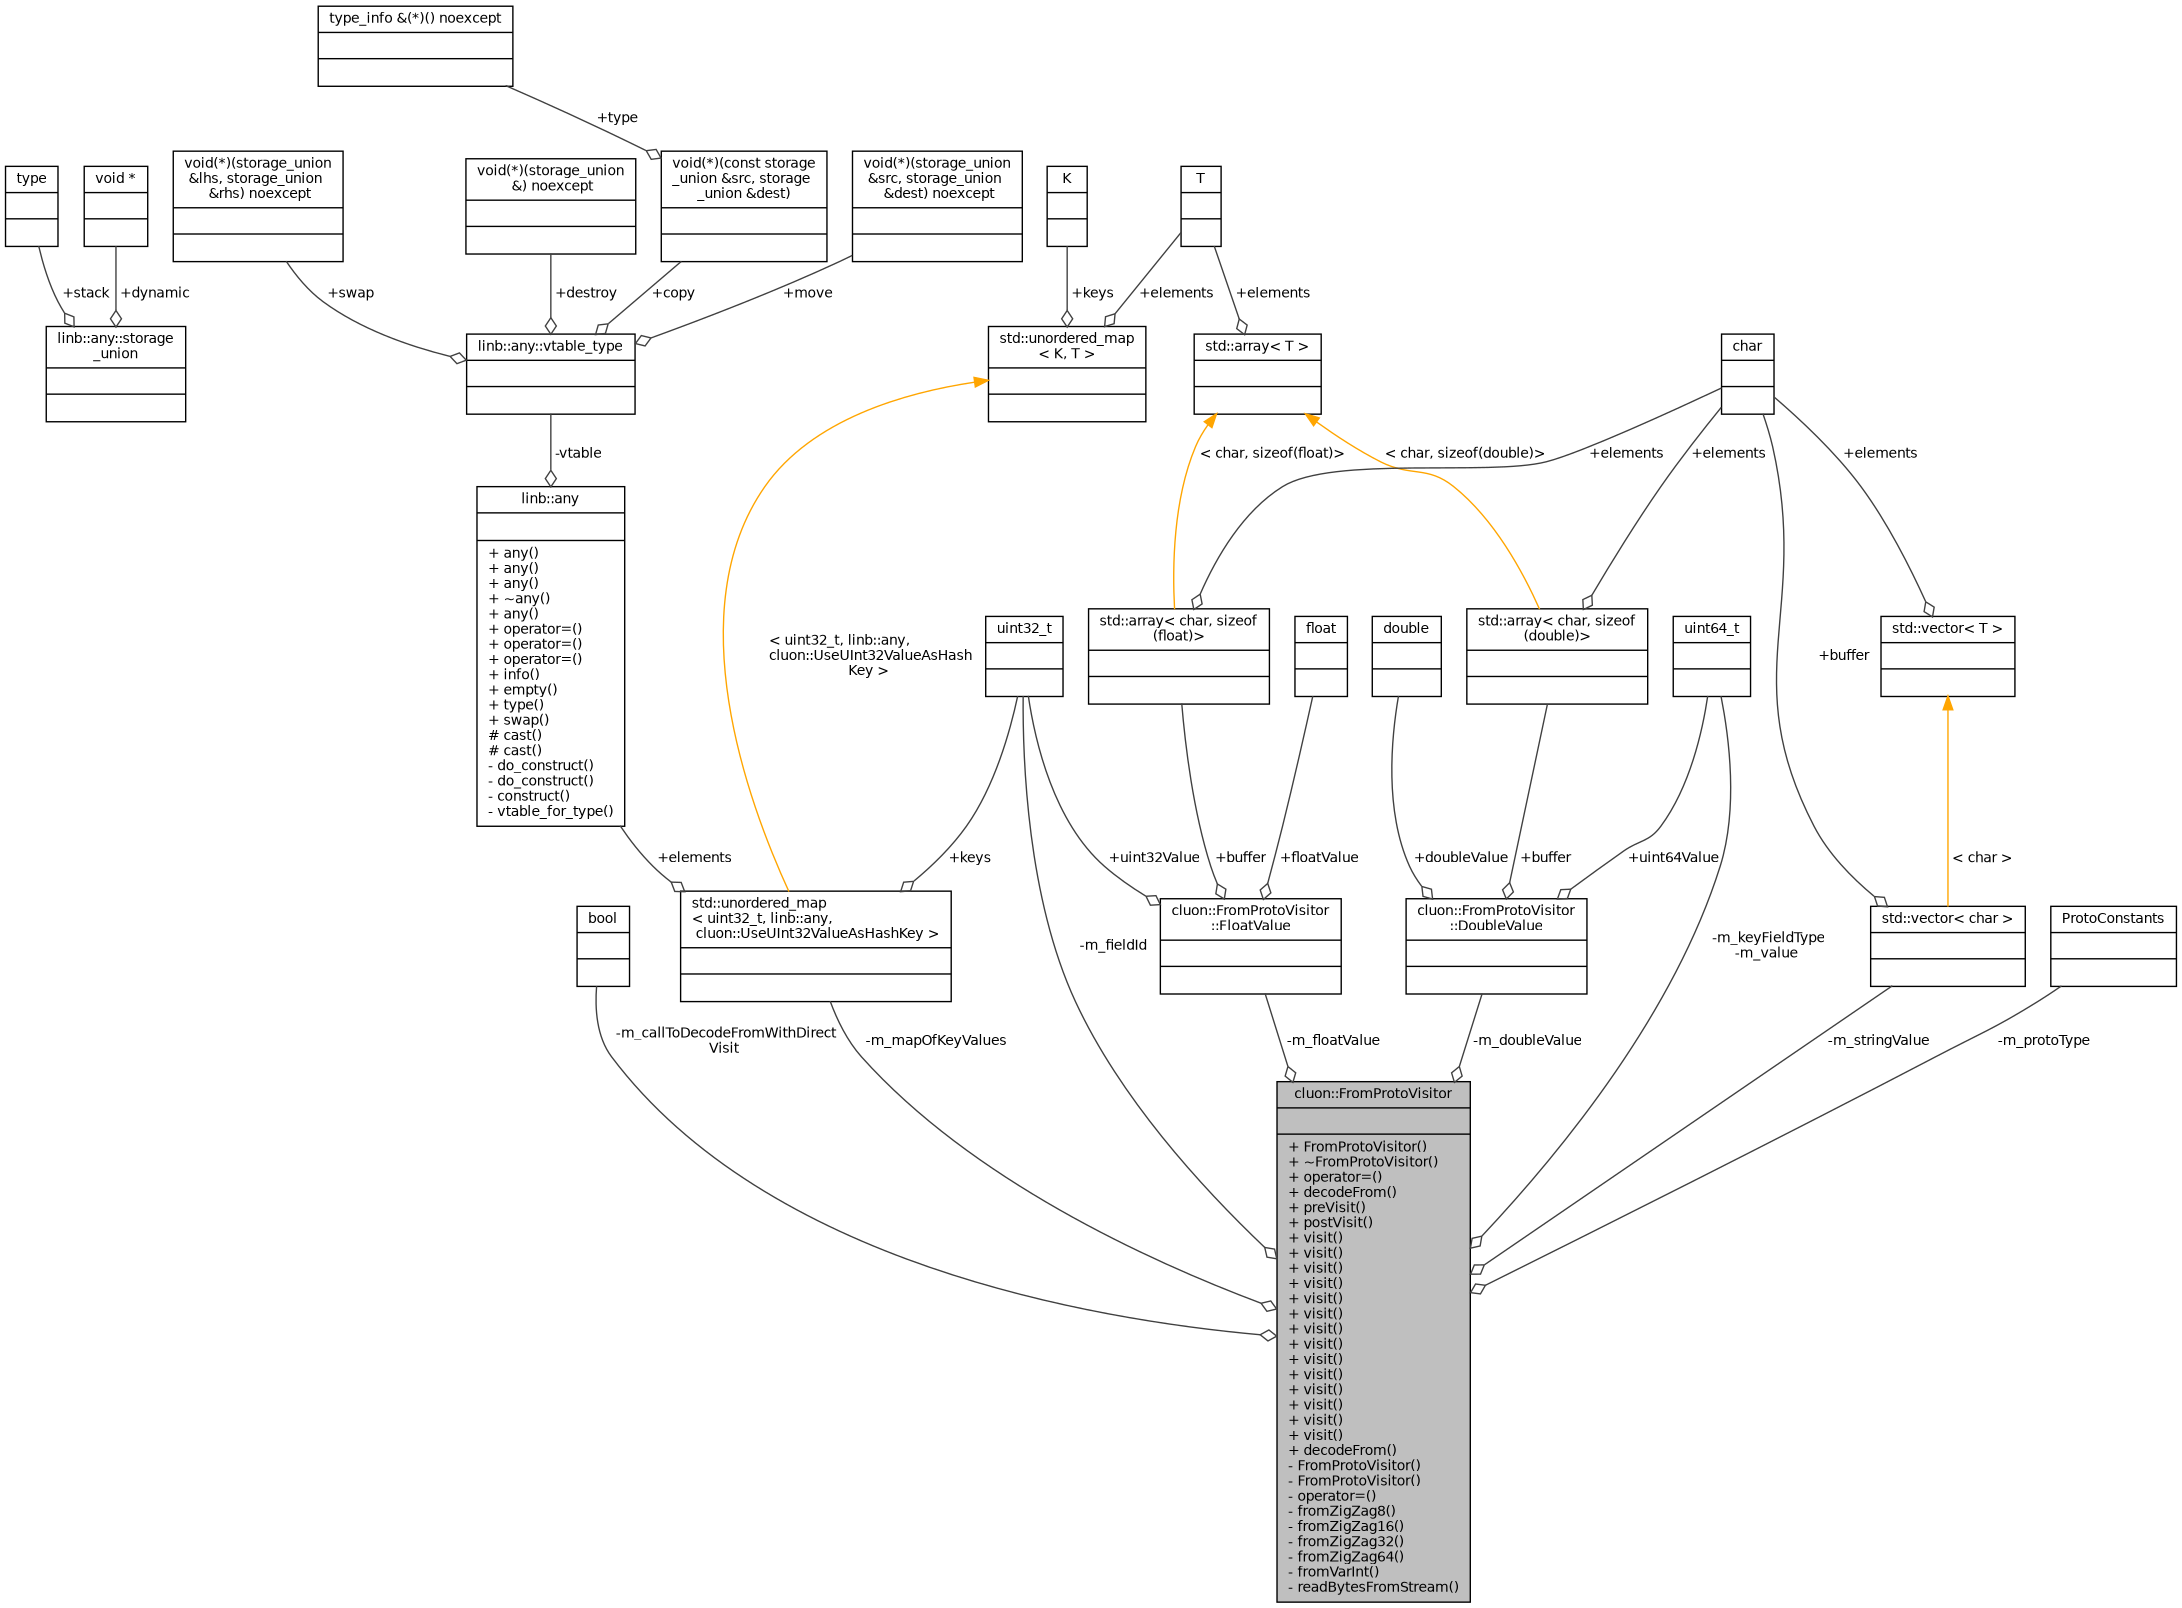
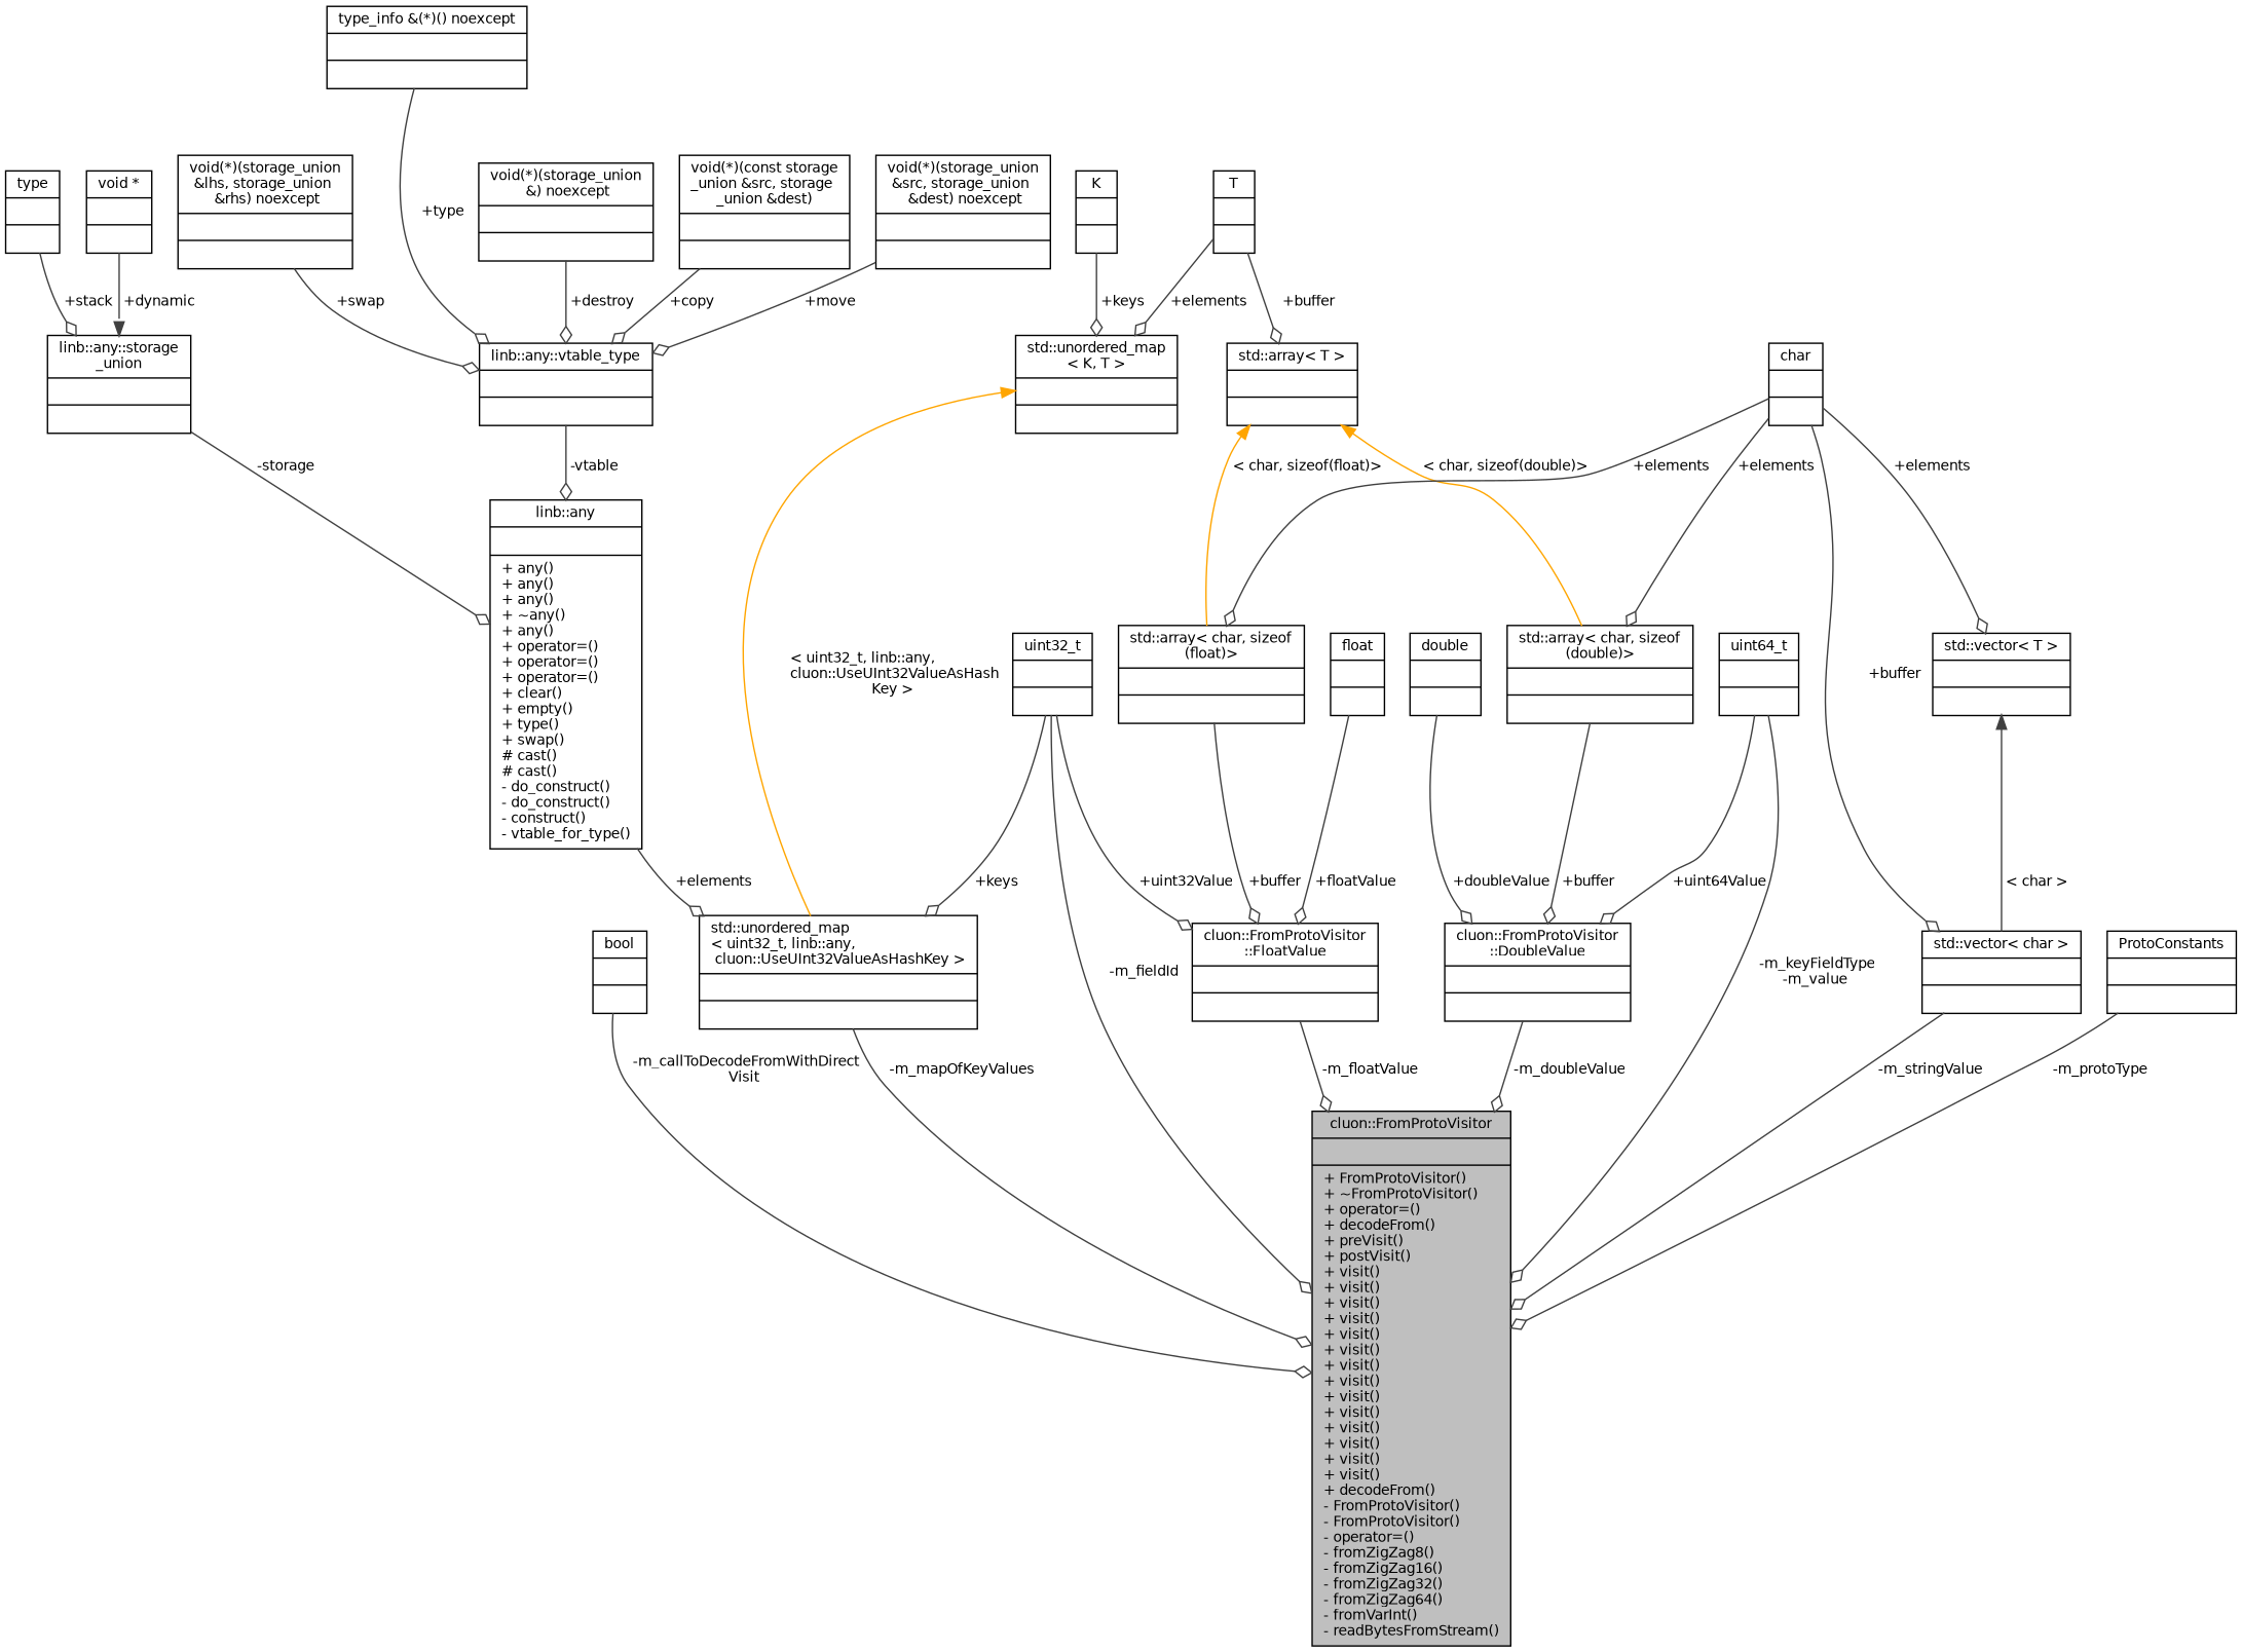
  digraph {
    node [color=black fillcolor=white fontname=Helvetica fontsize=10 shape=record style=filled]
    edge [arrowhead=odiamond color=grey25 fontname=Helvetica fontsize=10 labelfontname=Helvetica labelfontsize=10 style=solid]
    n1 [fillcolor=grey75 fontcolor=black height=0.2 label="{cluon::FromProtoVisitor\n||+ FromProtoVisitor()\l+ ~FromProtoVisitor()\l+ operator=()\l+ decodeFrom()\l+ preVisit()\l+ postVisit()\l+ visit()\l+ visit()\l+ visit()\l+ visit()\l+ visit()\l+ visit()\l+ visit()\l+ visit()\l+ visit()\l+ visit()\l+ visit()\l+ visit()\l+ visit()\l+ visit()\l+ decodeFrom()\l- FromProtoVisitor()\l- FromProtoVisitor()\l- operator=()\l- fromZigZag8()\l- fromZigZag16()\l- fromZigZag32()\l- fromZigZag64()\l- fromVarInt()\l- readBytesFromStream()\l}" width=0.4]
    n2 [height=0.2 label="{bool\n||}" width=0.4]
    n3 [height=0.2 label="{std::unordered_map\l\< uint32_t, linb::any,\l cluon::UseUInt32ValueAsHashKey \>\n||}" width=0.4]
    n4 [height=0.2 label="{uint32_t\n||}" width=0.4]
    n5 [height=0.2 label="{cluon::FromProtoVisitor\l::FloatValue\n||}" width=0.4]
-   n6 [height=0.2 label="{linb::any\n||+ any()\l+ any()\l+ any()\l+ ~any()\l+ any()\l+ operator=()\l+ operator=()\l+ operator=()\l+ info()\l+ empty()\l+ type()\l+ swap()\l# cast()\l# cast()\l- do_construct()\l- do_construct()\l- construct()\l- vtable_for_type()\l}" width=0.4]
+   n6 [height=0.2 label="{linb::any\n||+ any()\l+ any()\l+ any()\l+ ~any()\l+ any()\l+ operator=()\l+ operator=()\l+ operator=()\l+ clear()\l+ empty()\l+ type()\l+ swap()\l# cast()\l# cast()\l- do_construct()\l- do_construct()\l- construct()\l- vtable_for_type()\l}" width=0.4]
    n7 [height=0.2 label="{linb::any::storage\l_union\n||}" width=0.4]
    n8 [height=0.2 label="{void *\n||}" width=0.4]
    n9 [height=0.2 label="{type\n||}" width=0.4]
    n10 [height=0.2 label="{linb::any::vtable_type\n||}" width=0.4]
    n11 [height=0.2 label="{type_info &(*)() noexcept\n||}" width=0.4]
    n12 [height=0.2 label="{void(*)(storage_union\l &) noexcept\n||}" width=0.4]
    n13 [height=0.2 label="{void(*)(const storage\l_union &src, storage\l_union &dest)\n||}" width=0.4]
    n14 [height=0.2 label="{void(*)(storage_union\l &src, storage_union\l &dest) noexcept\n||}" width=0.4]
    n15 [height=0.2 label="{void(*)(storage_union\l &lhs, storage_union\l &rhs) noexcept\n||}" width=0.4]
    n16 [height=0.2 label="{std::unordered_map\l\< K, T \>\n||}" width=0.4]
    n17 [height=0.2 label="{K\n||}" width=0.4]
    n18 [height=0.2 label="{T\n||}" width=0.4]
    n19 [height=0.2 label="{std::array\< T \>\n||}" width=0.4]
    n20 [height=0.2 label="{std::array\< char, sizeof\l(double)\>\n||}" width=0.4]
    n21 [height=0.2 label="{std::array\< char, sizeof\l(float)\>\n||}" width=0.4]
    n22 [height=0.2 label="{std::vector\< T \>\n||}" width=0.4]
    n23 [height=0.2 label="{std::vector\< char \>\n||}" width=0.4]
    n24 [height=0.2 label="{uint64_t\n||}" width=0.4]
    n25 [height=0.2 label="{cluon::FromProtoVisitor\l::DoubleValue\n||}" width=0.4]
    n26 [height=0.2 label="{char\n||}" width=0.4]
    n27 [height=0.2 label="{double\n||}" width=0.4]
    n28 [height=0.2 label="{float\n||}" width=0.4]
    n29 [height=0.2 label="{ProtoConstants\n||}" width=0.4]
    n2 -> n1 [label=" -m_callToDecodeFromWithDirect\lVisit"]
    n3 -> n1 [label=" -m_mapOfKeyValues"]
    n4 -> n1 [label=" -m_fieldId"]
    n4 -> n3 [label=" +keys"]
    n4 -> n5 [label=" +uint32Value"]
    n5 -> n1 [label=" -m_floatValue"]
    n6 -> n3 [label=" +elements"]
-   n8 -> n7 [label=" +dynamic"]
+   n7 -> n6 [label=" -storage"]
+   n8 -> n7 [arrowhead=normal label=" +dynamic"]
    n9 -> n7 [label=" +stack"]
    n10 -> n6 [label=" -vtable"]
-   n11 -> n13 [label=" +type"]
+   n11 -> n10 [label=" +type"]
    n12 -> n10 [label=" +destroy"]
    n13 -> n10 [label=" +copy"]
    n14 -> n10 [label=" +move"]
    n15 -> n10 [label=" +swap"]
    n16 -> n3 [color=orange dir=back label=" \< uint32_t, linb::any,\l cluon::UseUInt32ValueAsHash\lKey \>" arrowhead=""]
    n17 -> n16 [label=" +keys"]
    n18 -> n16 [label=" +elements"]
-   n18 -> n19 [label=" +elements"]
+   n18 -> n19 [label=" +buffer"]
    n19 -> n20 [color=orange dir=back label=" \< char, sizeof(double)\>" arrowhead=""]
    n19 -> n21 [color=orange dir=back label=" \< char, sizeof(float)\>" arrowhead=""]
    n20 -> n25 [label=" +buffer"]
    n21 -> n5 [label=" +buffer"]
-   n22 -> n23 [color=orange dir=back label=" \< char \>" arrowhead=""]
+   n22 -> n23 [dir=back label=" \< char \>" arrowhead=""]
    n23 -> n1 [label=" -m_stringValue"]
    n24 -> n1 [label=" -m_keyFieldType\n-m_value"]
    n24 -> n25 [label=" +uint64Value"]
    n25 -> n1 [label=" -m_doubleValue"]
    n26 -> n20 [label=" +elements"]
    n26 -> n21 [label=" +elements"]
    n26 -> n22 [label=" +elements"]
    n26 -> n23 [label=" +buffer"]
    n27 -> n25 [label=" +doubleValue"]
    n28 -> n5 [label=" +floatValue"]
    n29 -> n1 [label=" -m_protoType"]
  }
